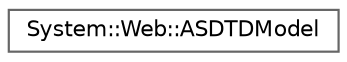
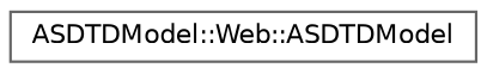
  digraph {
    rankdir=LR
-   n1 [color=gray40 fillcolor=white fontname=Helvetica fontsize=10 height=0.2 label="System::Web::ASDTDModel" shape=record style=filled width=0.4]
+   n1 [color=gray40 fillcolor=white fontname=Helvetica fontsize=10 height=0.2 label="ASDTDModel::Web::ASDTDModel" shape=record style=filled width=0.4]
  }
